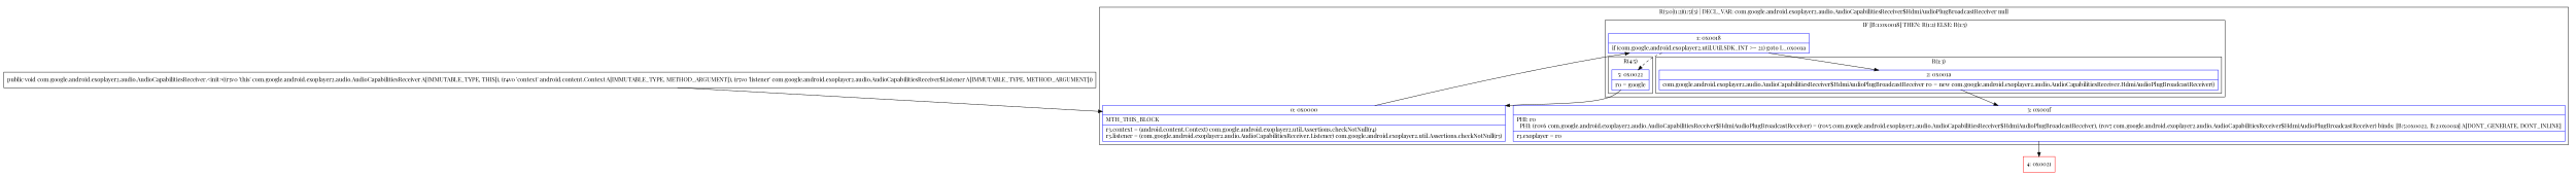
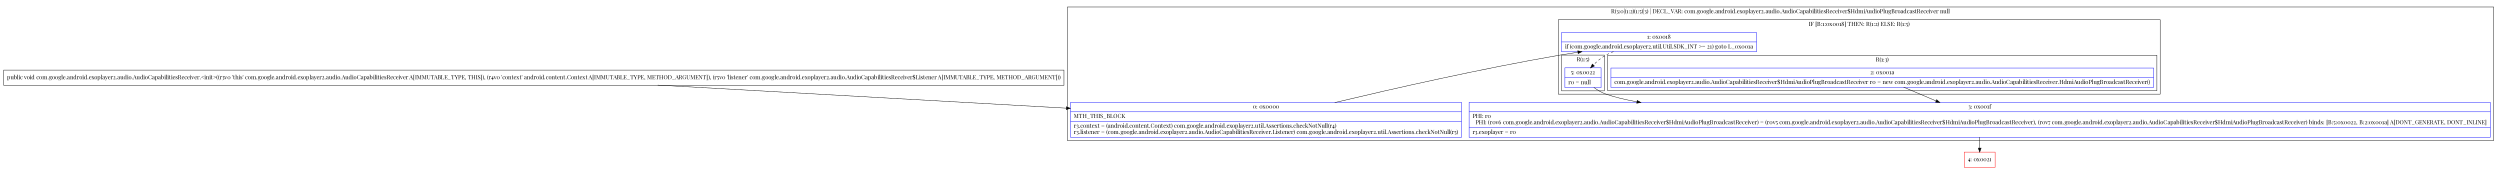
  digraph {
    fontname="Playfair Display"
    node [color=blue fontname="Playfair Display" shape=record]
    edge [fontname="Playfair Display"]
    n1 [label="{2\:\ 0x001a|com.google.android.exoplayer2.audio.AudioCapabilitiesReceiver$HdmiAudioPlugBroadcastReceiver r0 = new com.google.android.exoplayer2.audio.AudioCapabilitiesReceiver.HdmiAudioPlugBroadcastReceiver()\l}"]
-   n2 [label="{5\:\ 0x0022|r0 = google\l}"]
+   n2 [label="{5\:\ 0x0022|r0 = null\l}"]
    n3 [label="{1\:\ 0x0018|if (com.google.android.exoplayer2.util.Util.SDK_INT \>= 21) goto L_0x001a\l}"]
    n4 [label="{0\:\ 0x0000|MTH_THIS_BLOCK\l|r3.context = (android.content.Context) com.google.android.exoplayer2.util.Assertions.checkNotNull(r4)\lr3.listener = (com.google.android.exoplayer2.audio.AudioCapabilitiesReceiver.Listener) com.google.android.exoplayer2.util.Assertions.checkNotNull(r5)\l}"]
    n5 [label="{3\:\ 0x001f|PHI: r0 \l  PHI: (r0v6 com.google.android.exoplayer2.audio.AudioCapabilitiesReceiver$HdmiAudioPlugBroadcastReceiver) = (r0v5 com.google.android.exoplayer2.audio.AudioCapabilitiesReceiver$HdmiAudioPlugBroadcastReceiver), (r0v7 com.google.android.exoplayer2.audio.AudioCapabilitiesReceiver$HdmiAudioPlugBroadcastReceiver) binds: [B:5:0x0022, B:2:0x001a] A[DONT_GENERATE, DONT_INLINE]\l|r3.exoplayer = r0\l}"]
    n6 [color=red label="{4\:\ 0x0021}"]
    n7 [label="{public void com.google.android.exoplayer2.audio.AudioCapabilitiesReceiver.\<init\>((r3v0 'this' com.google.android.exoplayer2.audio.AudioCapabilitiesReceiver A[IMMUTABLE_TYPE, THIS]), (r4v0 'context' android.content.Context A[IMMUTABLE_TYPE, METHOD_ARGUMENT]), (r5v0 'listener' com.google.android.exoplayer2.audio.AudioCapabilitiesReceiver$Listener A[IMMUTABLE_TYPE, METHOD_ARGUMENT])) }" color=""]
    subgraph cluster_1 {
      label="R(3:0|(1:2)(1:5)|3) | DECL_VAR: com.google.android.exoplayer2.audio.AudioCapabilitiesReceiver$HdmiAudioPlugBroadcastReceiver null\l"
      n4
      n5
      subgraph cluster_2 {
        label="IF [B:1:0x0018] THEN: R(1:2) ELSE: R(1:5)"
        n3
        subgraph cluster_3 {
          label="R(1:3)"
          n1
        }
        subgraph cluster_4 {
-         label="R(4:5)"
+         label="R(1:5)"
          n2
        }
      }
    }
    n1 -> n5
-   n2 -> n4
-   n3 -> n1
+   n2 -> n5
    n3 -> n2 [style=dashed]
    n4 -> n3
    n5 -> n6
    n7 -> n4
  }
